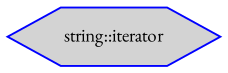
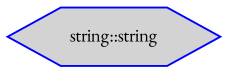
  digraph {
    rankdir=LR
    fontname="EB Garamond"
-   n1 [color=blue fillcolor=lightgrey fontname="EB Garamond" fontsize=10 height=0.2 label="string::iterator" shape=hexagon style=filled width=0.4]
+   n1 [color=blue fillcolor=lightgrey fontname="EB Garamond" fontsize=10 height=0.2 label="string::string" shape=hexagon style=filled width=0.4]
  }
